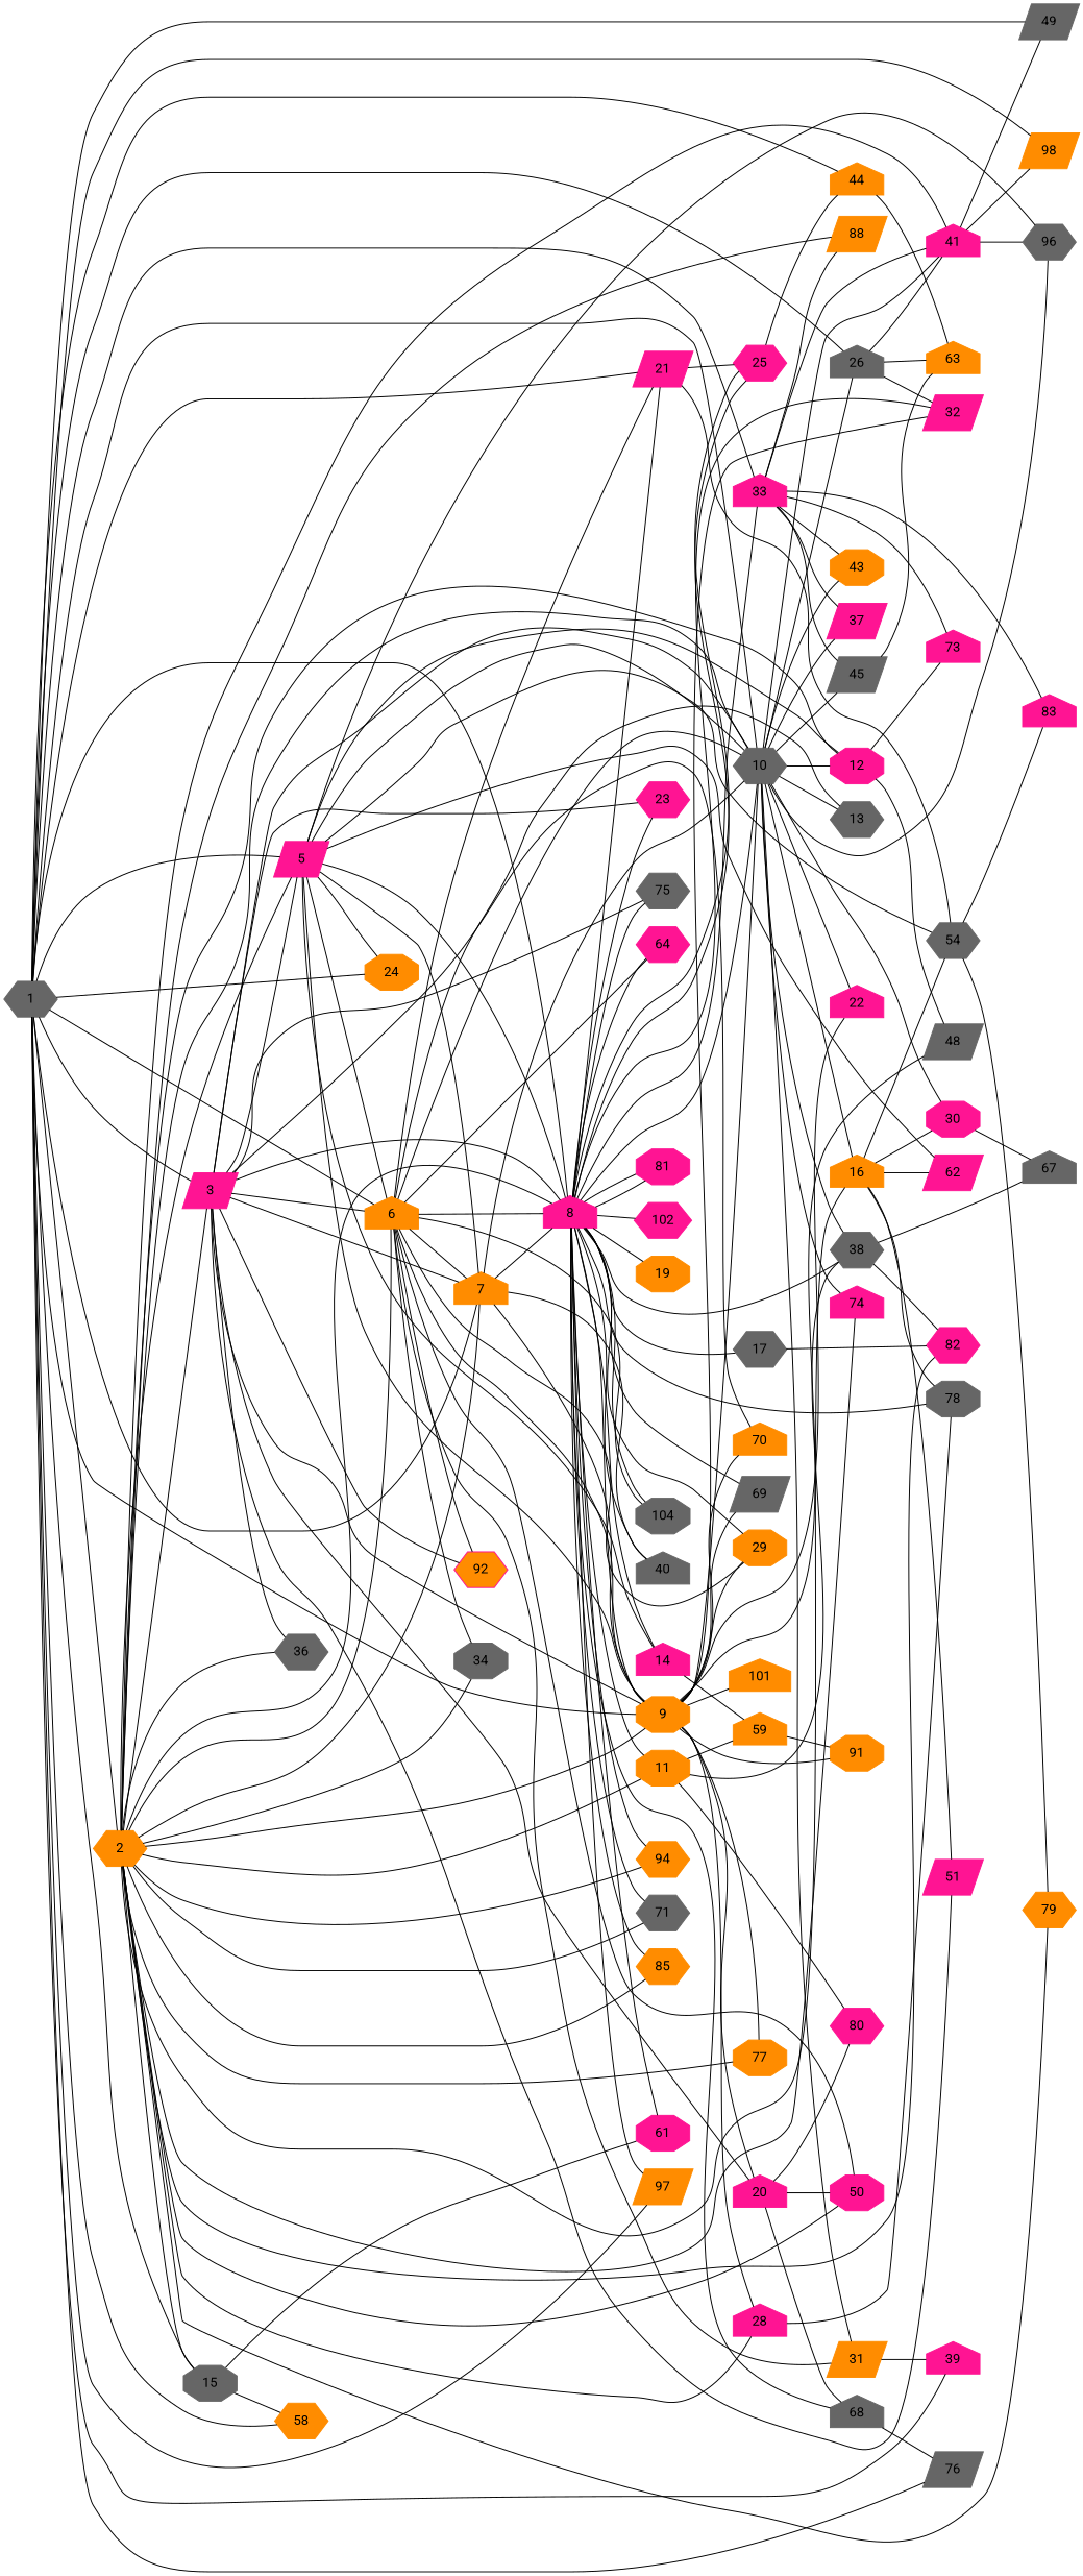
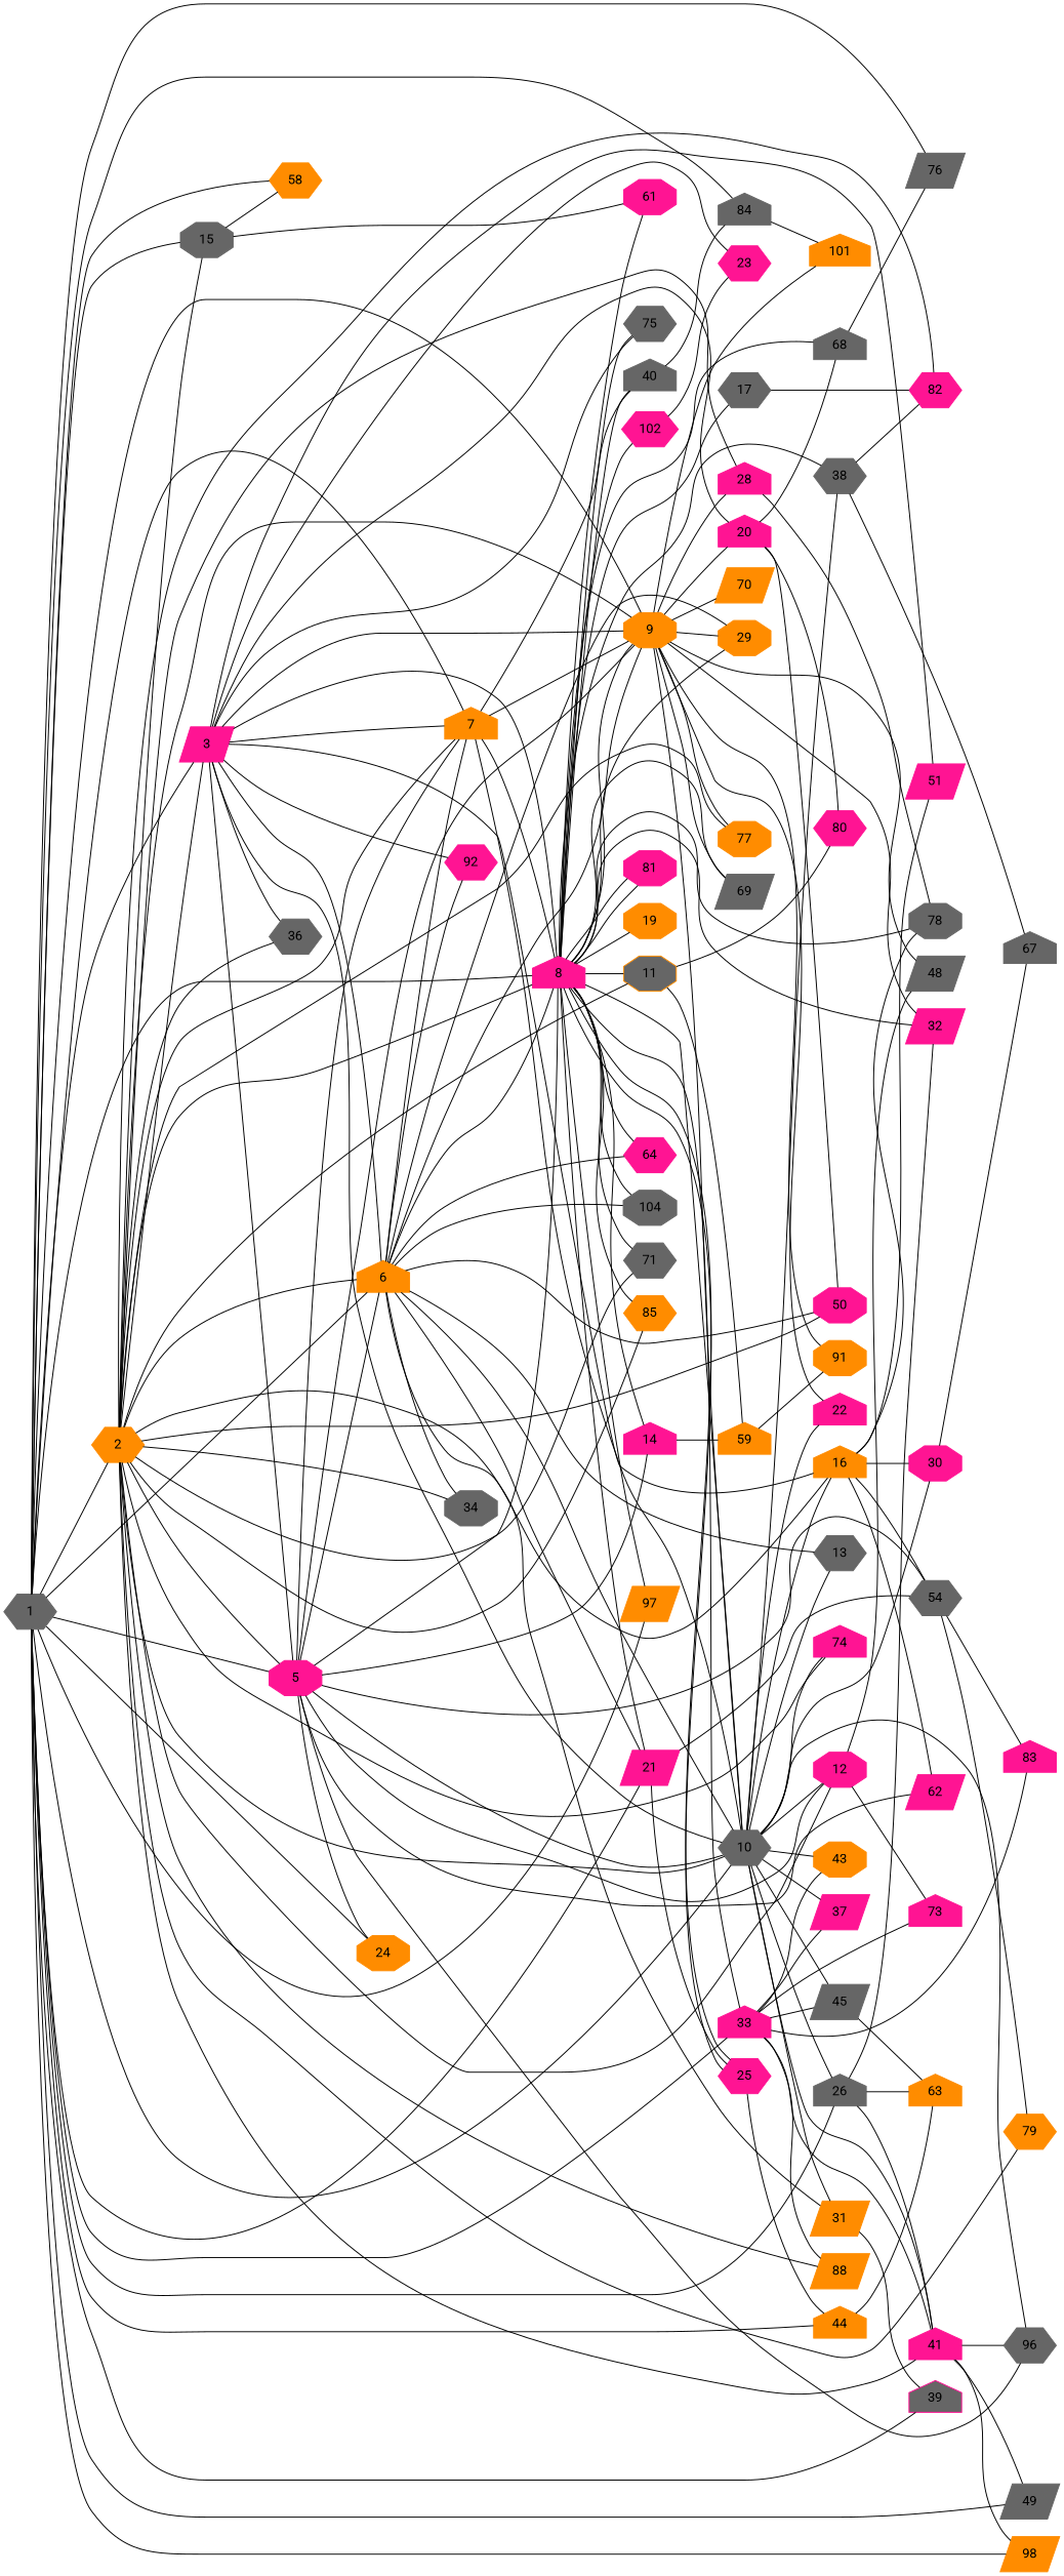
  graph {
    fontname=Roboto
    rankdir=LR
    node [color=deeppink fontname=Roboto shape=house style=filled]
    edge [fontname=Roboto]
    1 [color=gray40 shape=hexagon super="+4"]
    2 [color=darkorange shape=hexagon super="+93"]
    3 [shape=parallelogram super="+95"]
-   5 [shape=parallelogram super="+35"]
+   5 [shape=octagon super="+35"]
    6 [color=darkorange super="+87"]
    7 [color=darkorange]
    8 [super="+18"]
    9 [color=darkorange shape=octagon super="+57"]
    10 [color=gray40 shape=hexagon super="+46"]
    15 [color=gray40 shape=octagon super="+86"]
    21 [shape=parallelogram super="+89"]
    24 [color=darkorange shape=octagon]
    26 [color=gray40]
    33 [super="+42"]
-   39
+   39 [fillcolor=gray40]
    44 [color=darkorange]
    49 [color=gray40 shape=parallelogram super="+72"]
    58 [color=darkorange shape=hexagon]
    76 [color=gray40 shape=parallelogram]
+   84 [color=gray40]
    97 [color=darkorange shape=parallelogram]
    98 [color=darkorange shape=parallelogram]
-   11 [color=darkorange shape=octagon super="+99"]
+   11 [color=darkorange shape=octagon super="+99" fillcolor=gray40]
    12 [shape=octagon super="+60"]
    16 [color=darkorange super="+66"]
    28 [super="+90"]
    34 [color=gray40 shape=octagon]
    36 [color=gray40 shape=hexagon]
    41 [super="+55"]
    50 [shape=octagon]
    71 [color=gray40 shape=hexagon]
    74
    77 [color=darkorange shape=octagon]
    79 [color=darkorange shape=hexagon]
    82 [shape=hexagon super="+103"]
    85 [color=darkorange shape=hexagon]
    88 [color=darkorange shape=parallelogram]
-   94 [color=darkorange shape=hexagon]
    20 [super="+56"]
    23 [shape=hexagon]
    51 [shape=parallelogram]
-   70 [color=darkorange]
+   70 [color=darkorange shape=parallelogram]
    75 [color=gray40 shape=hexagon]
-   92 [shape=hexagon fillcolor=darkorange]
+   92 [shape=hexagon]
    14
    54 [color=gray40 shape=hexagon]
    62 [shape=parallelogram]
    96 [color=gray40 shape=hexagon super="+105"]
    13 [color=gray40 shape=hexagon]
    29 [color=darkorange shape=octagon super="+52"]
    31 [color=darkorange shape=parallelogram]
    64 [shape=hexagon]
    104 [color=gray40 shape=octagon]
    40 [color=gray40]
    17 [color=gray40 shape=hexagon]
    19 [color=darkorange shape=octagon]
    25 [shape=hexagon super="+27"]
    32 [shape=parallelogram super="+47"]
    38 [color=gray40 shape=hexagon super="+53"]
    61 [shape=octagon super="+100"]
    68 [color=gray40]
    69 [color=gray40 shape=parallelogram]
    78 [color=gray40 shape=octagon]
    81 [shape=octagon]
    102 [shape=hexagon]
    22
    48 [color=gray40 shape=parallelogram]
    91 [color=darkorange shape=octagon]
    101 [color=darkorange]
    30 [shape=octagon]
    37 [shape=parallelogram]
    43 [color=darkorange shape=octagon]
    45 [color=gray40 shape=parallelogram]
    63 [color=darkorange super="+65"]
    73
    83
    59 [color=darkorange]
    80 [shape=hexagon]
    67 [color=gray40]
    1 -- 2 [weight=2]
    1 -- 3 [weight=2]
    1 -- 5 [weight=3]
    1 -- 6 [weight=3]
    1 -- 7 [weight=2]
    1 -- 8 [weight=3]
    1 -- 9 [weight=2]
    1 -- 10 [weight=2]
    1 -- 15
    1 -- 21
    1 -- 24
    1 -- 26
    1 -- 33
    1 -- 39
    1 -- 44
    1 -- 49 [weight=2]
    1 -- 58
    1 -- 76
+   1 -- 84
    1 -- 97
    1 -- 98
    2 -- 3
    2 -- 5
    2 -- 6
    2 -- 7
    2 -- 8
    2 -- 9
    2 -- 10
    2 -- 15
    2 -- 11
    2 -- 12
    2 -- 16
    2 -- 28
    2 -- 34
    2 -- 36
    2 -- 41
    2 -- 50
    2 -- 71 [weight=2]
    2 -- 74
    2 -- 77
    2 -- 79
    2 -- 82
    2 -- 85
    2 -- 88
-   2 -- 94
    3 -- 5
    3 -- 6
    3 -- 7
    3 -- 8 [weight=2]
    3 -- 9 [weight=2]
    3 -- 10
    3 -- 36
    3 -- 20
    3 -- 23
    3 -- 51
-   3 -- 70
+   3 -- 16
    3 -- 75
    3 -- 92
    5 -- 6
    5 -- 7
    5 -- 8
    5 -- 9
    5 -- 10
    5 -- 24
    5 -- 12
    5 -- 14
    5 -- 54
    5 -- 62
    5 -- 96
    6 -- 7
    6 -- 8
    6 -- 9
    6 -- 10
    6 -- 21
    6 -- 34
    6 -- 50
    6 -- 92
    6 -- 13
    6 -- 29
    6 -- 31
    6 -- 64
    6 -- 104
    7 -- 8
    7 -- 9
    7 -- 10
    7 -- 40
    8 -- 9
    8 -- 10
    8 -- 21
    8 -- 33
    8 -- 97
    8 -- 11
    8 -- 71
    8 -- 85
-   8 -- 94
-   8 -- 23
+   102 -- 23
    8 -- 75
    8 -- 14
    8 -- 29
    8 -- 64
    8 -- 104
    8 -- 40
    8 -- 17
    8 -- 19 [weight=2]
    8 -- 25
    8 -- 25
    8 -- 32
    8 -- 38
    8 -- 61 [weight=2]
    8 -- 68
    8 -- 69
    8 -- 78
    8 -- 81
    8 -- 81
    8 -- 102 [weight=2]
    9 -- 10
    9 -- 28
    9 -- 77
    9 -- 20
    9 -- 70
    9 -- 29
    9 -- 32
    9 -- 69
    9 -- 22
    9 -- 48
    9 -- 91
    9 -- 101
    10 -- 26
    10 -- 12
    10 -- 16
    10 -- 41
    10 -- 74
    10 -- 96
    10 -- 13
    10 -- 31
    10 -- 38
    10 -- 22
    10 -- 30
    10 -- 37
    10 -- 43
    10 -- 45
    15 -- 58
    15 -- 61
    21 -- 54
    21 -- 25
    26 -- 41
    26 -- 32
    26 -- 63
    33 -- 41
    33 -- 88
    33 -- 37
    33 -- 43
    33 -- 45
    33 -- 73
    33 -- 83
    44 -- 63
-   11 -- 38
+   84 -- 101
    11 -- 59
    11 -- 80
    12 -- 48
    12 -- 73
    16 -- 51
    16 -- 54
    16 -- 62
    16 -- 78
    16 -- 30
    28 -- 78
    41 -- 49
    41 -- 98
    41 -- 96
    20 -- 50
    20 -- 68
    20 -- 80
    14 -- 59
    54 -- 79
    54 -- 83
    31 -- 39
+   40 -- 84
    17 -- 82
    25 -- 44
    38 -- 82
    38 -- 67
    68 -- 76
    30 -- 67
    45 -- 63
    59 -- 91
  }
